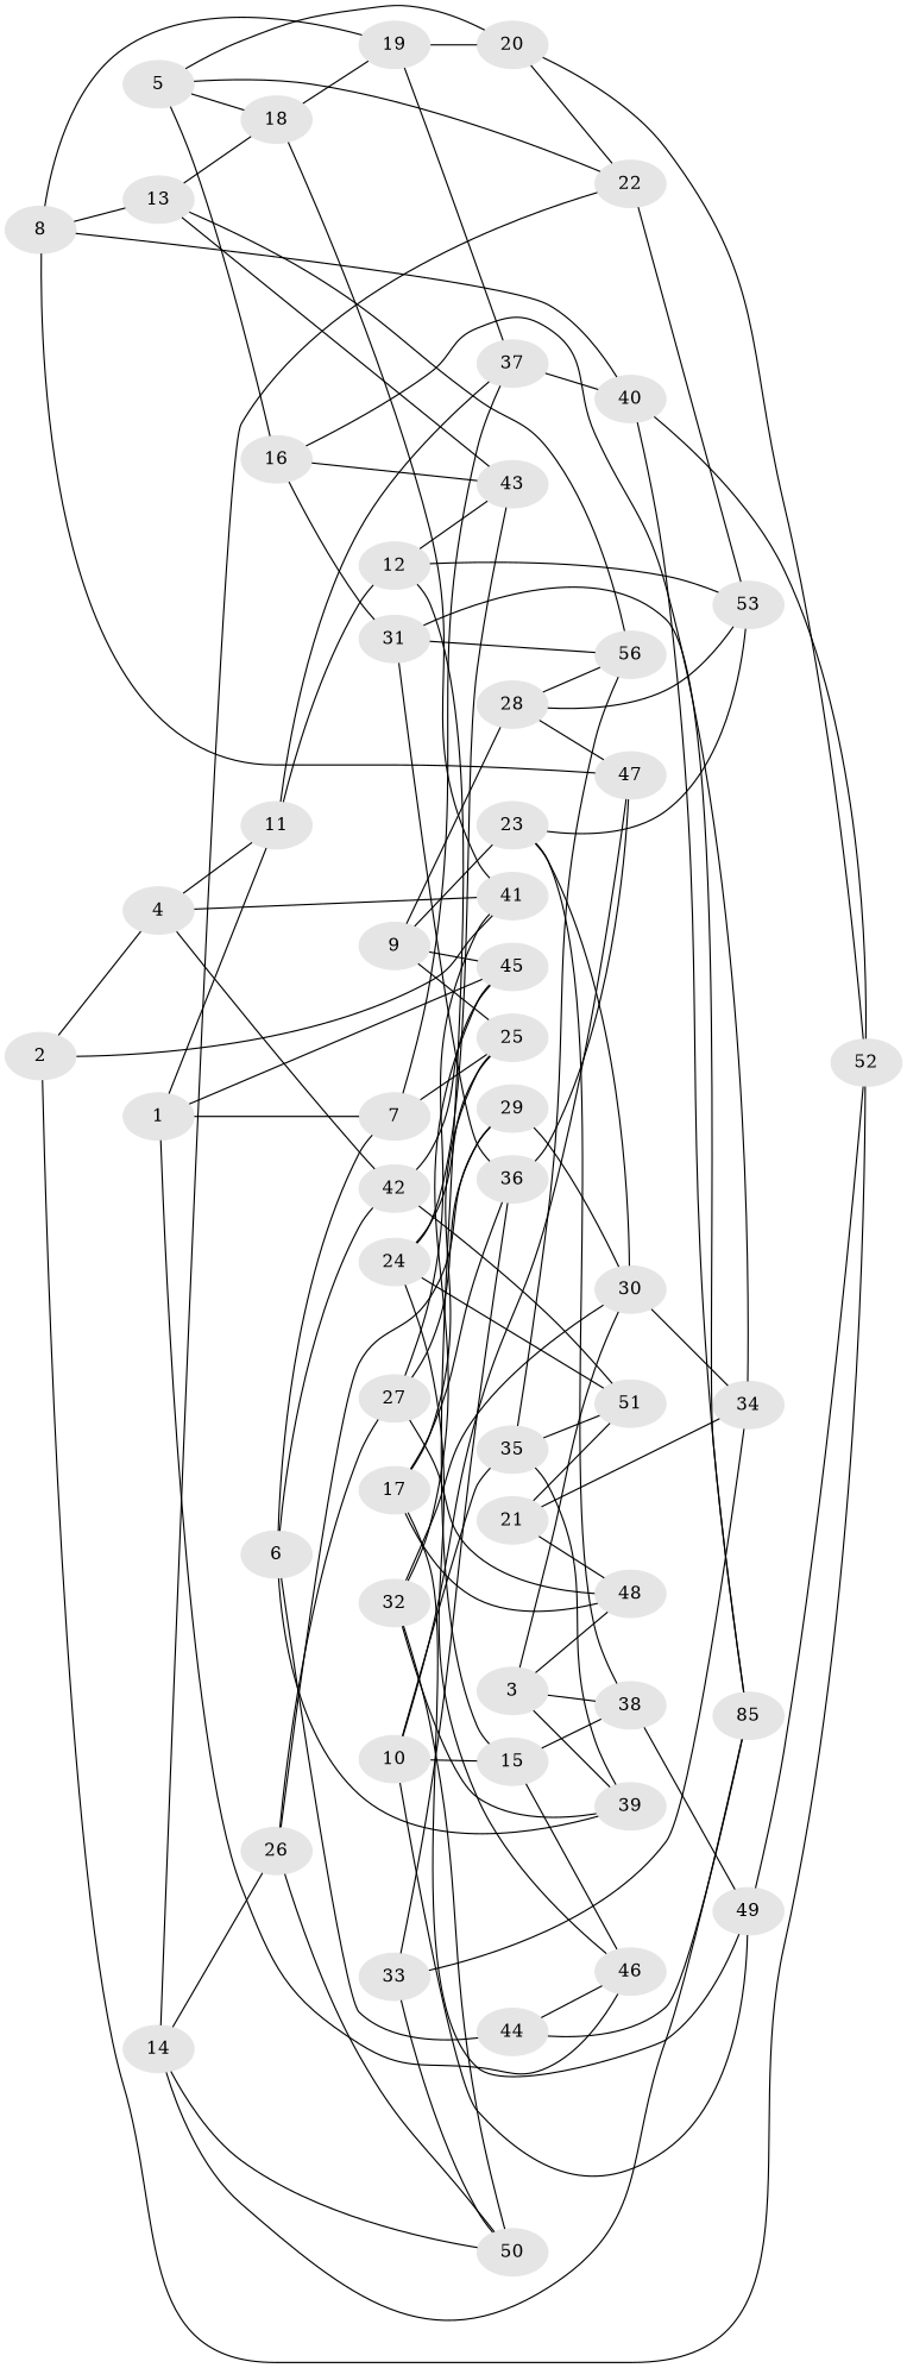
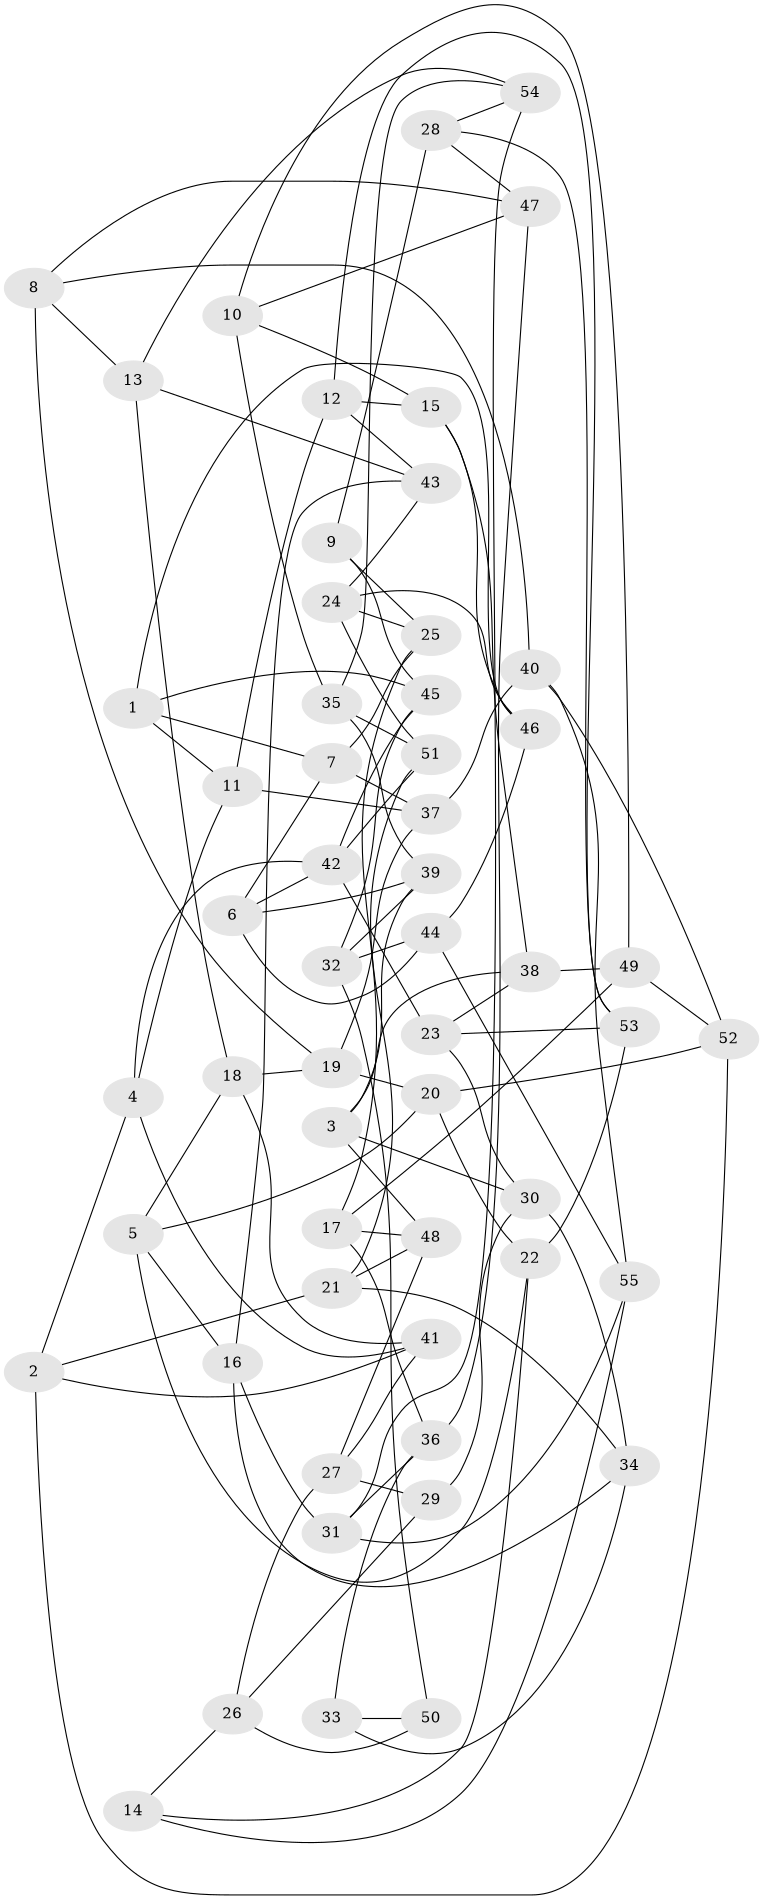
  graph {
    rankdir=LR
    node [color=gray90 style=filled]
    1
    7
    11
    45
    46
    25
    37
    12
    2
    4
    21
    41
    52
    42
    48
    34
    51
    3
    30
    38
    39
    49
    5
    16
    18
    20
    22
    43
    31
    19
    53
    6
    44
-   55 [label=85]
+   55
    40
    8
    13
    47
-   54 [label=56]
+   54
    9
    23
    28
    10
    15
    35
    14
    26
    50
    27
    29
    36
    17
    24
    33
    32
    1 -- 7
    1 -- 11
    1 -- 45
    1 -- 46
    7 -- 25
    7 -- 37
    11 -- 37
    11 -- 12
    37 -- 40
    12 -- 43
    12 -- 53
    12 -- 15
    2 -- 4
+   2 -- 21
    2 -- 41
    2 -- 52
    4 -- 11
    4 -- 41
    4 -- 42
    21 -- 48
    21 -- 34
    21 -- 51
    42 -- 45
    42 -- 51
    3 -- 48
    3 -- 30
    3 -- 38
    3 -- 39
    30 -- 34
    38 -- 49
    49 -- 52
    5 -- 16
    5 -- 18
    5 -- 20
    5 -- 22
    16 -- 34
    16 -- 43
    16 -- 31
    18 -- 41
    18 -- 19
    20 -- 52
    20 -- 22
    22 -- 53
    31 -- 55
    31 -- 54
    31 -- 36
    19 -- 37
    19 -- 20
    6 -- 7
    6 -- 42
    6 -- 39
    6 -- 44
    44 -- 46
    44 -- 55
    40 -- 52
    40 -- 55
    8 -- 19
    8 -- 40
    8 -- 13
    8 -- 47
    13 -- 18
    13 -- 43
    13 -- 54
    9 -- 45
    9 -- 25
-   9 -- 23
+   42 -- 23
    9 -- 28
    23 -- 30
    23 -- 38
    23 -- 53
    28 -- 53
    28 -- 47
    28 -- 54
    10 -- 49
    10 -- 47
    10 -- 15
    10 -- 35
    15 -- 46
    15 -- 38
    35 -- 51
    35 -- 39
    35 -- 54
    14 -- 22
    14 -- 55
    14 -- 26
-   14 -- 50
    26 -- 50
    26 -- 27
    26 -- 29
    27 -- 41
    27 -- 48
    27 -- 29
    29 -- 30
    36 -- 47
    17 -- 25
    17 -- 48
    17 -- 49
    17 -- 36
    24 -- 46
    24 -- 25
    24 -- 51
    24 -- 43
    33 -- 34
    33 -- 50
    33 -- 36
    32 -- 45
    32 -- 39
-   32 -- 30
+   32 -- 44
    32 -- 50
  }
